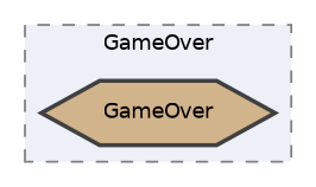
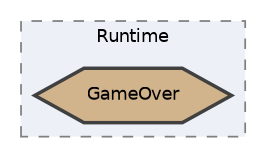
  digraph {
    compound=true
    n1 [color=grey25 fillcolor=tan fontname=Helvetica fontsize=10 height=0.2 label=GameOver shape=hexagon style="filled,bold" width=0.4]
    subgraph cluster_1 {
      bgcolor="#edf0f7"
      fontname=Helvetica
      fontsize=10
-     label=GameOver
+     label=Runtime
      pencolor=grey50
      style="filled,dashed"
      n1
    }
  }
